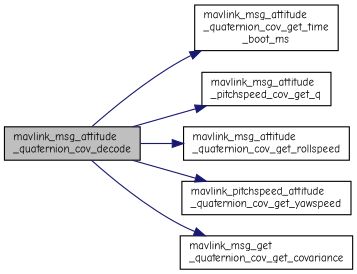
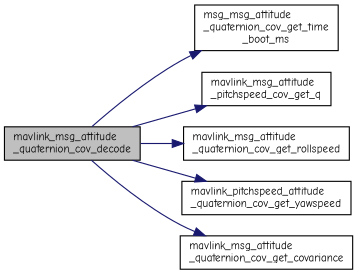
  digraph {
    fontname="Comic Neue"
    rankdir=LR
    node [color=black fillcolor=white fontname="Comic Neue" fontsize=10 shape=record style=filled]
    edge [color=midnightblue fontname="Comic Neue" fontsize=10 labelfontname=Helvetica labelfontsize=10 style=solid]
    n1 [fillcolor=grey75 fontcolor=black height=0.2 label="mavlink_msg_attitude\l_quaternion_cov_decode" width=0.4]
-   n2 [height=0.2 label="mavlink_msg_attitude\l_quaternion_cov_get_time\l_boot_ms" width=0.4]
+   n2 [height=0.2 label="msg_msg_attitude\l_quaternion_cov_get_time\l_boot_ms" width=0.4]
    n3 [height=0.2 label="mavlink_msg_attitude\l_pitchspeed_cov_get_q" width=0.4]
    n4 [height=0.2 label="mavlink_msg_attitude\l_quaternion_cov_get_rollspeed" width=0.4]
    n5 [height=0.2 label="mavlink_pitchspeed_attitude\l_quaternion_cov_get_yawspeed" width=0.4]
-   n6 [height=0.2 label="mavlink_msg_get\l_quaternion_cov_get_covariance" width=0.4]
+   n6 [height=0.2 label="mavlink_msg_attitude\l_quaternion_cov_get_covariance" width=0.4]
    n1 -> n2
    n1 -> n3
    n1 -> n4
    n1 -> n5
    n1 -> n6
  }
